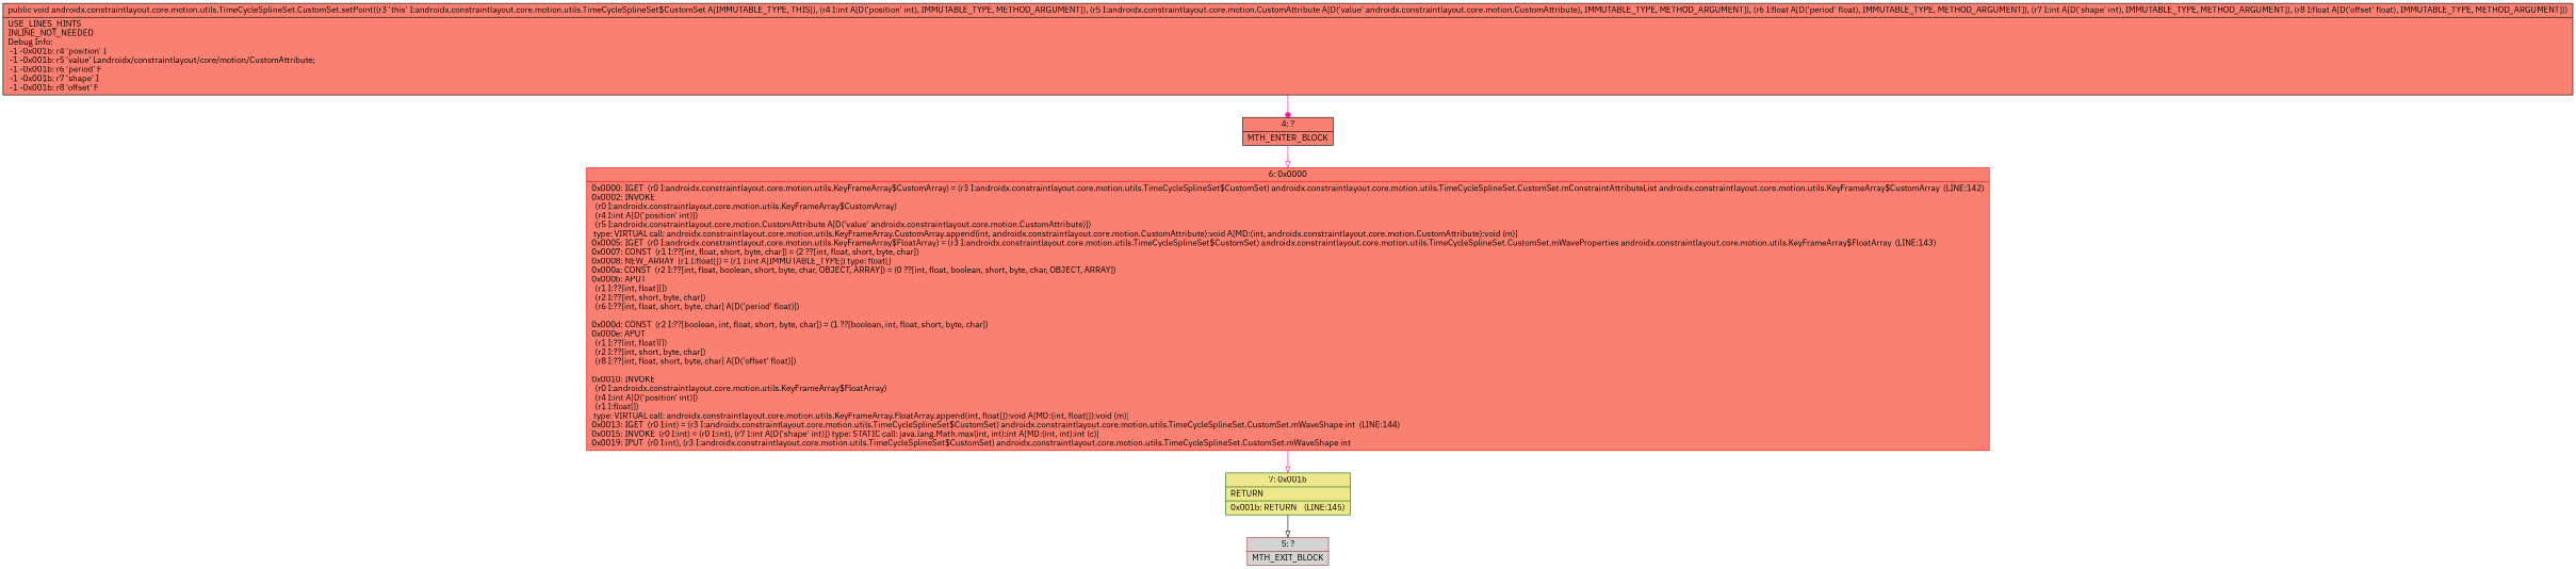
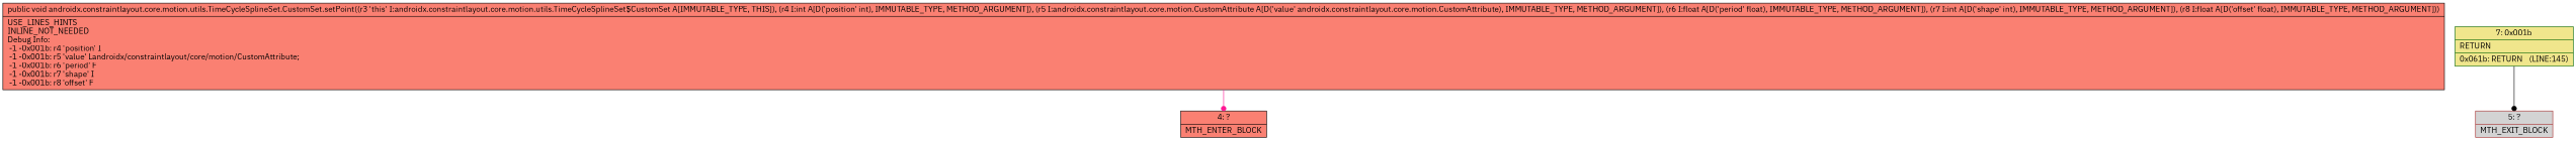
  digraph {
    fontname="IBM Plex Sans"
    node [color=black fillcolor=salmon fontname="IBM Plex Sans" shape=record style=filled]
    edge [arrowhead=onormal color=deeppink fontname="IBM Plex Sans"]
    n1 [label="{4\:\ ?|MTH_ENTER_BLOCK\l}"]
-   n2 [color=red label="{6\:\ 0x0000|0x0000: IGET  (r0 I:androidx.constraintlayout.core.motion.utils.KeyFrameArray$CustomArray) = (r3 I:androidx.constraintlayout.core.motion.utils.TimeCycleSplineSet$CustomSet) androidx.constraintlayout.core.motion.utils.TimeCycleSplineSet.CustomSet.mConstraintAttributeList androidx.constraintlayout.core.motion.utils.KeyFrameArray$CustomArray  (LINE:142)\l0x0002: INVOKE  \l  (r0 I:androidx.constraintlayout.core.motion.utils.KeyFrameArray$CustomArray)\l  (r4 I:int A[D('position' int)])\l  (r5 I:androidx.constraintlayout.core.motion.CustomAttribute A[D('value' androidx.constraintlayout.core.motion.CustomAttribute)])\l type: VIRTUAL call: androidx.constraintlayout.core.motion.utils.KeyFrameArray.CustomArray.append(int, androidx.constraintlayout.core.motion.CustomAttribute):void A[MD:(int, androidx.constraintlayout.core.motion.CustomAttribute):void (m)]\l0x0005: IGET  (r0 I:androidx.constraintlayout.core.motion.utils.KeyFrameArray$FloatArray) = (r3 I:androidx.constraintlayout.core.motion.utils.TimeCycleSplineSet$CustomSet) androidx.constraintlayout.core.motion.utils.TimeCycleSplineSet.CustomSet.mWaveProperties androidx.constraintlayout.core.motion.utils.KeyFrameArray$FloatArray  (LINE:143)\l0x0007: CONST  (r1 I:??[int, float, short, byte, char]) = (2 ??[int, float, short, byte, char]) \l0x0008: NEW_ARRAY  (r1 I:float[]) = (r1 I:int A[IMMUTABLE_TYPE]) type: float[] \l0x000a: CONST  (r2 I:??[int, float, boolean, short, byte, char, OBJECT, ARRAY]) = (0 ??[int, float, boolean, short, byte, char, OBJECT, ARRAY]) \l0x000b: APUT  \l  (r1 I:??[int, float][])\l  (r2 I:??[int, short, byte, char])\l  (r6 I:??[int, float, short, byte, char] A[D('period' float)])\l \l0x000d: CONST  (r2 I:??[boolean, int, float, short, byte, char]) = (1 ??[boolean, int, float, short, byte, char]) \l0x000e: APUT  \l  (r1 I:??[int, float][])\l  (r2 I:??[int, short, byte, char])\l  (r8 I:??[int, float, short, byte, char] A[D('offset' float)])\l \l0x0010: INVOKE  \l  (r0 I:androidx.constraintlayout.core.motion.utils.KeyFrameArray$FloatArray)\l  (r4 I:int A[D('position' int)])\l  (r1 I:float[])\l type: VIRTUAL call: androidx.constraintlayout.core.motion.utils.KeyFrameArray.FloatArray.append(int, float[]):void A[MD:(int, float[]):void (m)]\l0x0013: IGET  (r0 I:int) = (r3 I:androidx.constraintlayout.core.motion.utils.TimeCycleSplineSet$CustomSet) androidx.constraintlayout.core.motion.utils.TimeCycleSplineSet.CustomSet.mWaveShape int  (LINE:144)\l0x0015: INVOKE  (r0 I:int) = (r0 I:int), (r7 I:int A[D('shape' int)]) type: STATIC call: java.lang.Math.max(int, int):int A[MD:(int, int):int (c)]\l0x0019: IPUT  (r0 I:int), (r3 I:androidx.constraintlayout.core.motion.utils.TimeCycleSplineSet$CustomSet) androidx.constraintlayout.core.motion.utils.TimeCycleSplineSet.CustomSet.mWaveShape int \l}"]
-   n3 [color=darkgreen fillcolor=khaki label="{7\:\ 0x001b|RETURN\l|0x001b: RETURN    (LINE:145)\l}"]
+   n3 [color=darkgreen fillcolor=khaki label="{7\:\ 0x001b|RETURN\l|0x061b: RETURN    (LINE:145)\l}"]
    n4 [color=brown fillcolor=lightgrey label="{5\:\ ?|MTH_EXIT_BLOCK\l}"]
    n5 [label="{public void androidx.constraintlayout.core.motion.utils.TimeCycleSplineSet.CustomSet.setPoint((r3 'this' I:androidx.constraintlayout.core.motion.utils.TimeCycleSplineSet$CustomSet A[IMMUTABLE_TYPE, THIS]), (r4 I:int A[D('position' int), IMMUTABLE_TYPE, METHOD_ARGUMENT]), (r5 I:androidx.constraintlayout.core.motion.CustomAttribute A[D('value' androidx.constraintlayout.core.motion.CustomAttribute), IMMUTABLE_TYPE, METHOD_ARGUMENT]), (r6 I:float A[D('period' float), IMMUTABLE_TYPE, METHOD_ARGUMENT]), (r7 I:int A[D('shape' int), IMMUTABLE_TYPE, METHOD_ARGUMENT]), (r8 I:float A[D('offset' float), IMMUTABLE_TYPE, METHOD_ARGUMENT]))  | USE_LINES_HINTS\lINLINE_NOT_NEEDED\lDebug Info:\l  \-1 \-0x001b: r4 'position' I\l  \-1 \-0x001b: r5 'value' Landroidx\/constraintlayout\/core\/motion\/CustomAttribute;\l  \-1 \-0x001b: r6 'period' F\l  \-1 \-0x001b: r7 'shape' I\l  \-1 \-0x001b: r8 'offset' F\l}"]
-   n1 -> n2
-   n2 -> n3
-   n3 -> n4 [color=black]
+   n3 -> n4 [arrowhead=dot color=black]
    n5 -> n1 [arrowhead=dot]
  }
